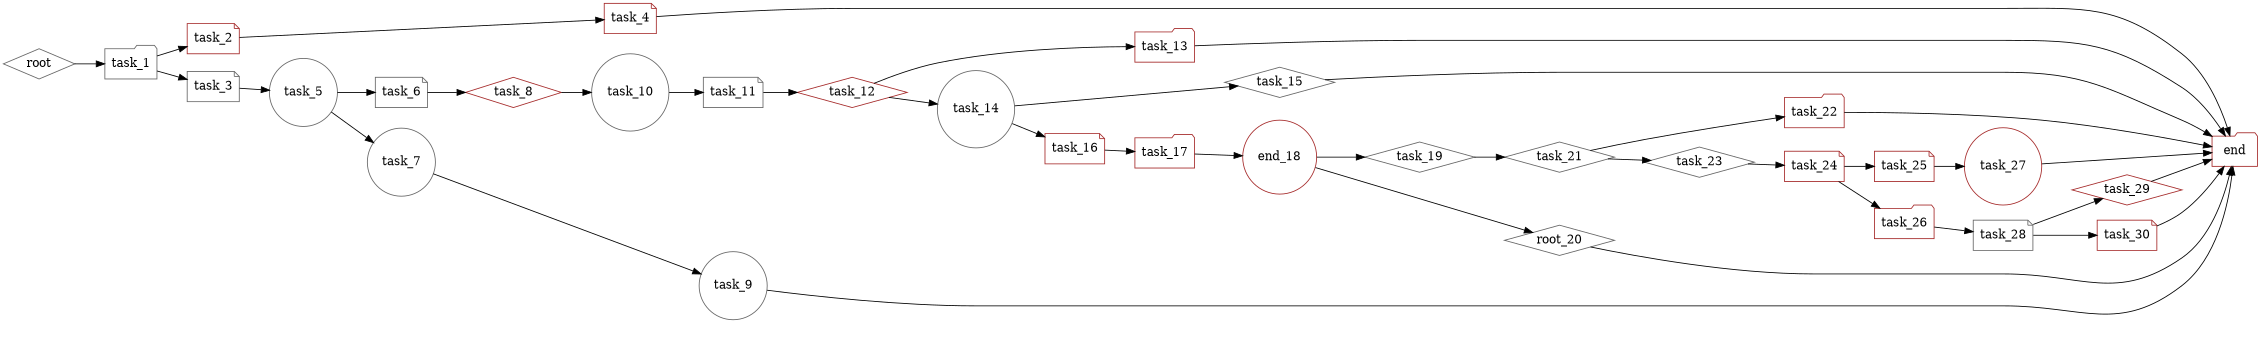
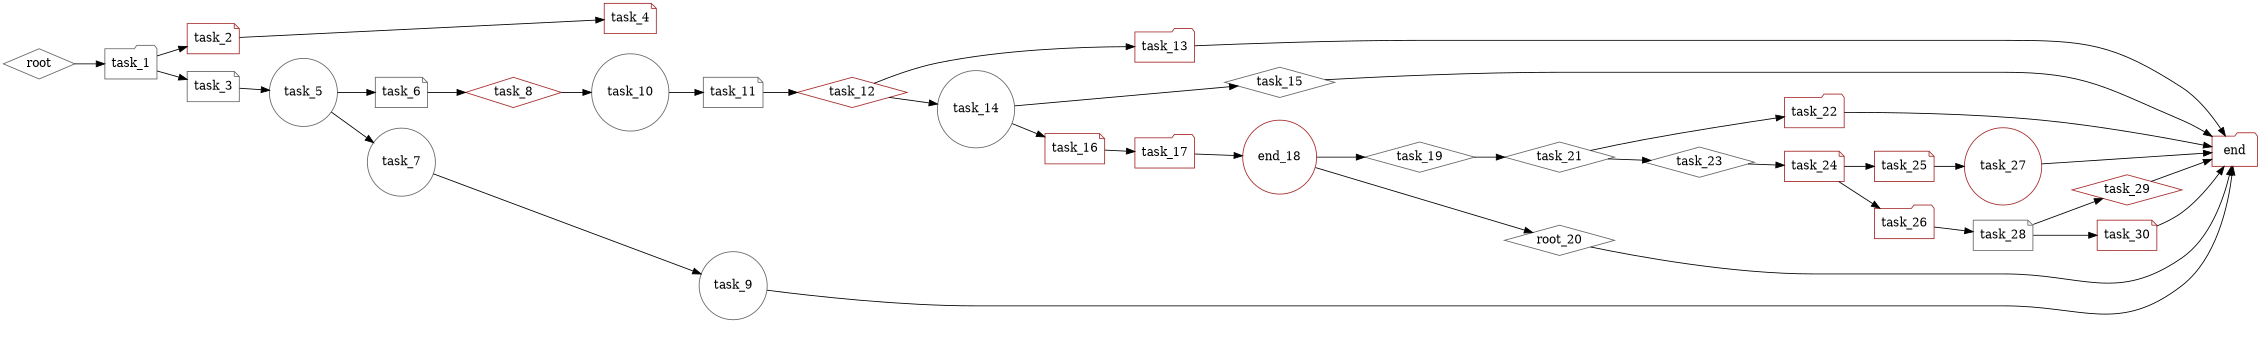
  digraph {
    rankdir=LR
    node [color=gray40 shape=note]
    root [shape=diamond]
    task_1 [shape=folder]
    task_2 [color=brown]
    task_3
    task_4 [color=brown]
    task_5 [shape=circle]
    end [color=brown shape=folder]
    task_6
    task_7 [shape=circle]
    task_8 [color=brown shape=diamond]
    task_9 [shape=circle]
    task_10 [shape=circle]
    task_11
    task_12 [color=brown shape=diamond]
    task_13 [color=brown shape=folder]
    task_14 [shape=circle]
    task_15 [shape=diamond]
    task_16 [color=brown]
    task_17 [color=brown shape=folder]
    n20 [color=brown label=end_18 shape=circle]
    task_19 [shape=diamond]
    n22 [label=root_20 shape=diamond]
    task_21 [shape=diamond]
    task_22 [color=brown shape=folder]
    task_23 [shape=diamond]
    task_24 [color=brown]
    task_25 [color=brown]
    task_26 [color=brown shape=folder]
    task_27 [color=brown shape=circle]
    task_28
    task_29 [color=brown shape=diamond]
    task_30 [color=brown]
    root -> task_1
    task_1 -> task_2
    task_1 -> task_3
    task_2 -> task_4
    task_3 -> task_5
-   task_4 -> end
    task_5 -> task_6
    task_5 -> task_7
    task_6 -> task_8
    task_7 -> task_9
    task_8 -> task_10
    task_9 -> end
    task_10 -> task_11
    task_11 -> task_12
    task_12 -> task_13
    task_12 -> task_14
    task_13 -> end
    task_14 -> task_15
    task_14 -> task_16
    task_15 -> end
    task_16 -> task_17
    task_17 -> n20
    n20 -> task_19
    n20 -> n22
    task_19 -> task_21
    n22 -> end
    task_21 -> task_22
    task_21 -> task_23
    task_22 -> end
    task_23 -> task_24
    task_24 -> task_25
    task_24 -> task_26
    task_25 -> task_27
    task_26 -> task_28
    task_27 -> end
    task_28 -> task_29
    task_28 -> task_30
    task_29 -> end
    task_30 -> end
  }
